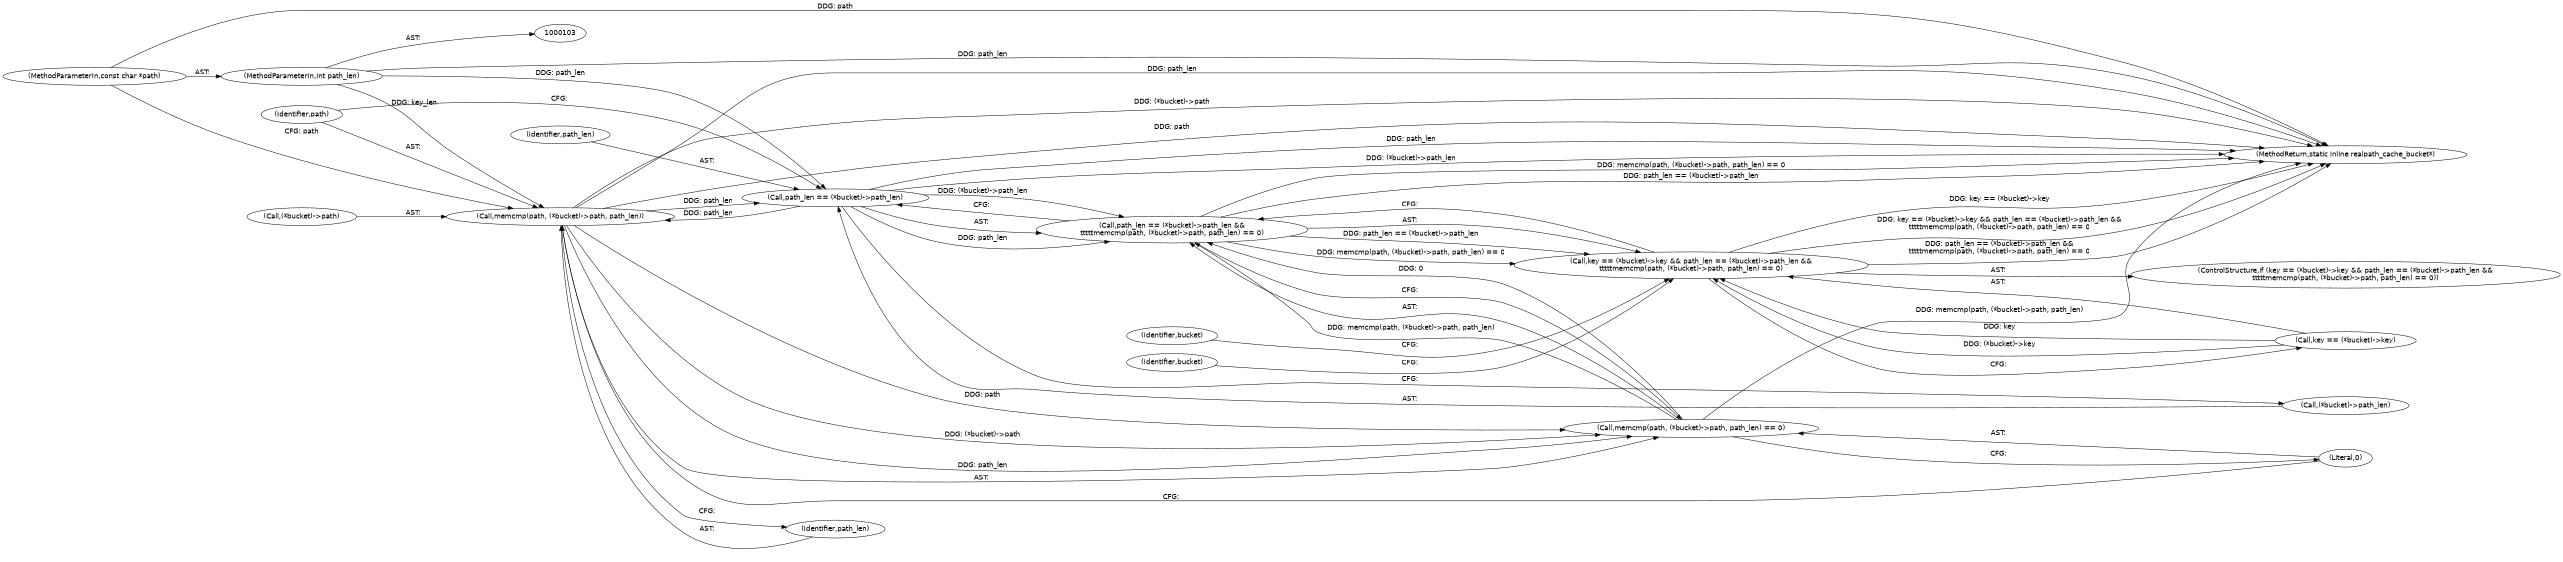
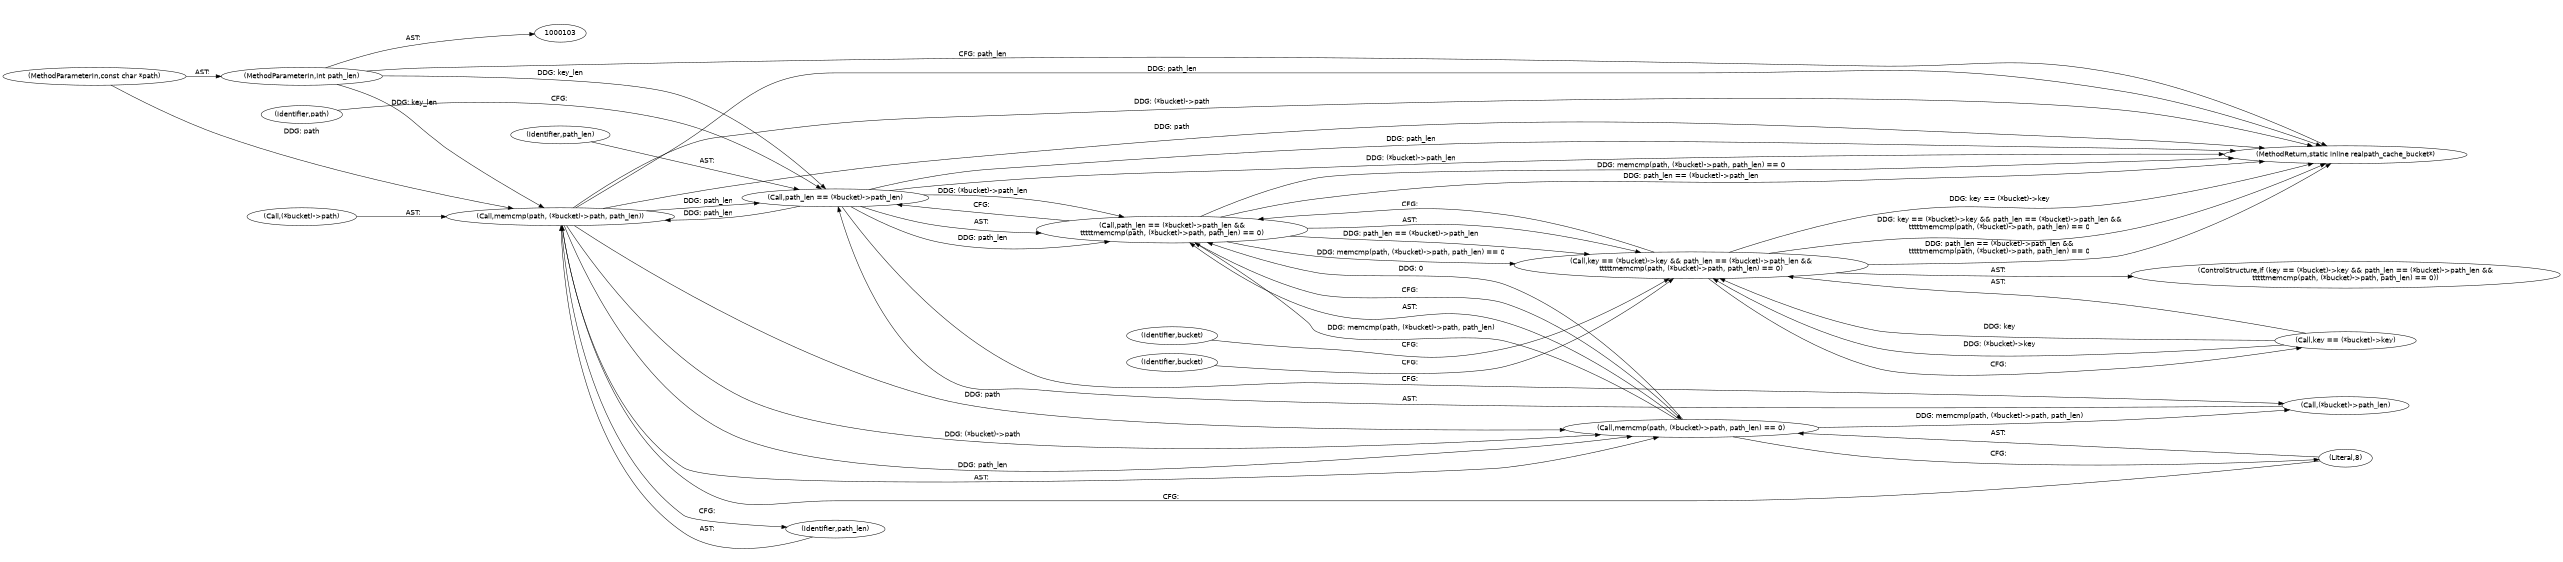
  digraph {
    fontname="DejaVu Sans"
    rankdir=LR
    node [fontname="DejaVu Sans"]
    edge [fontname="DejaVu Sans"]
    n1 [label="(Call,memcmp(path, (*bucket)->path, path_len))"]
    n2 [label="(Call,path_len == (*bucket)->path_len)"]
    n3 [label="(Call,memcmp(path, (*bucket)->path, path_len) == 0)"]
    n4 [label="(MethodReturn,static inline realpath_cache_bucket*)"]
    n5 [label="(Identifier,path_len)"]
    n6 [label="(Call,path_len == (*bucket)->path_len &&\n\t\t\t\t\tmemcmp(path, (*bucket)->path, path_len) == 0)"]
    n7 [label="(Call,(*bucket)->path_len)"]
-   n8 [label="(Literal,0)"]
+   n8 [label="(Literal,8)"]
    n9 [label="(MethodParameterIn,const char *path)"]
    n10 [label="(MethodParameterIn,int path_len)"]
    n11 [label="(Call,key == (*bucket)->key && path_len == (*bucket)->path_len &&\n\t\t\t\t\tmemcmp(path, (*bucket)->path, path_len) == 0)"]
    1000103
    n13 [label="(ControlStructure,if (key == (*bucket)->key && path_len == (*bucket)->path_len &&\n\t\t\t\t\tmemcmp(path, (*bucket)->path, path_len) == 0))"]
    n14 [label="(Call,key == (*bucket)->key)"]
    n15 [label="(Call,(*bucket)->path)"]
    n16 [label="(Identifier,path)"]
    n17 [label="(Identifier,bucket)"]
    n18 [label="(Identifier,path_len)"]
    n19 [label="(Identifier,bucket)"]
    n1 -> n2 [label="DDG: path_len"]
    n1 -> n3 [label="AST: "]
    n1 -> n3 [label="DDG: path"]
    n1 -> n3 [label="DDG: (*bucket)->path"]
    n1 -> n3 [label="DDG: path_len"]
    n1 -> n4 [label="DDG: path_len"]
    n1 -> n4 [label="DDG: (*bucket)->path"]
    n1 -> n4 [label="DDG: path"]
    n1 -> n5 [label="CFG: "]
    n2 -> n1 [label="DDG: path_len"]
    n2 -> n4 [label="DDG: (*bucket)->path_len"]
    n2 -> n4 [label="DDG: path_len"]
    n2 -> n6 [label="AST: "]
    n2 -> n6 [label="DDG: path_len"]
    n2 -> n6 [label="DDG: (*bucket)->path_len"]
    n2 -> n7 [label="CFG: "]
-   n3 -> n4 [label="DDG: memcmp(path, (*bucket)->path, path_len)"]
+   n3 -> n7 [label="DDG: memcmp(path, (*bucket)->path, path_len)"]
    n3 -> n6 [label="AST: "]
    n3 -> n6 [label="DDG: memcmp(path, (*bucket)->path, path_len)"]
    n3 -> n6 [label="DDG: 0"]
    n3 -> n8 [label="CFG: "]
    n5 -> n1 [label="AST: "]
    n6 -> n2 [label="CFG: "]
    n6 -> n3 [label="CFG: "]
    n6 -> n4 [label="DDG: memcmp(path, (*bucket)->path, path_len) == 0"]
    n6 -> n4 [label="DDG: path_len == (*bucket)->path_len"]
    n6 -> n11 [label="AST: "]
    n6 -> n11 [label="DDG: path_len == (*bucket)->path_len"]
    n6 -> n11 [label="DDG: memcmp(path, (*bucket)->path, path_len) == 0"]
    n7 -> n2 [label="AST: "]
    n8 -> n1 [label="CFG: "]
    n8 -> n3 [label="AST: "]
-   n9 -> n1 [label="CFG: path"]
-   n9 -> n4 [label="DDG: path"]
+   n9 -> n1 [label="DDG: path"]
    n9 -> n10 [label="AST: "]
    n10 -> n1 [label="DDG: key_len"]
-   n10 -> n2 [label="DDG: path_len"]
-   n10 -> n4 [label="DDG: path_len"]
+   n10 -> n2 [label="DDG: key_len"]
+   n10 -> n4 [label="CFG: path_len"]
    n10 -> 1000103 [label="AST: "]
    n11 -> n4 [label="DDG: path_len == (*bucket)->path_len &&\n\t\t\t\t\tmemcmp(path, (*bucket)->path, path_len) == 0"]
    n11 -> n4 [label="DDG: key == (*bucket)->key"]
    n11 -> n4 [label="DDG: key == (*bucket)->key && path_len == (*bucket)->path_len &&\n\t\t\t\t\tmemcmp(path, (*bucket)->path, path_len) == 0"]
    n11 -> n6 [label="CFG: "]
    n11 -> n13 [label="AST: "]
    n11 -> n14 [label="CFG: "]
    n14 -> n11 [label="AST: "]
    n14 -> n11 [label="DDG: key"]
    n14 -> n11 [label="DDG: (*bucket)->key"]
    n15 -> n1 [label="AST: "]
-   n16 -> n1 [label="AST: "]
    n16 -> n2 [label="CFG: "]
    n17 -> n11 [label="CFG: "]
    n18 -> n2 [label="AST: "]
    n19 -> n11 [label="CFG: "]
  }
